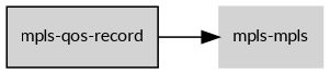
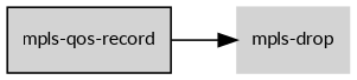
  digraph {
    rankdir=LR
    fontname=Lato
    node [fillcolor=lightgray fontcolor=black fontsize=10 shape=box style=filled fontname=Lato]
    "mpls-qos-record" [color=black]
-   "mpls-drop" [color=lightgray label="mpls-mpls"]
+   "mpls-drop" [color=lightgray]
    "mpls-qos-record" -> "mpls-drop" [fontsize=8 fontname=Lato]
  }
